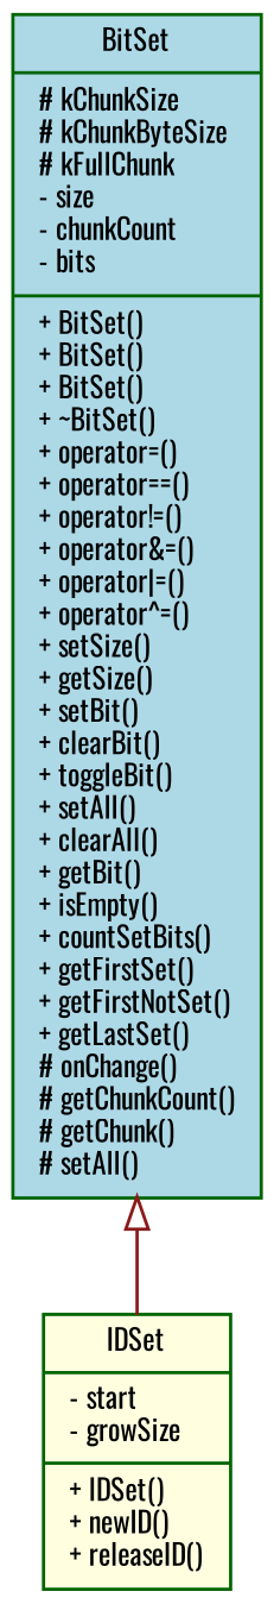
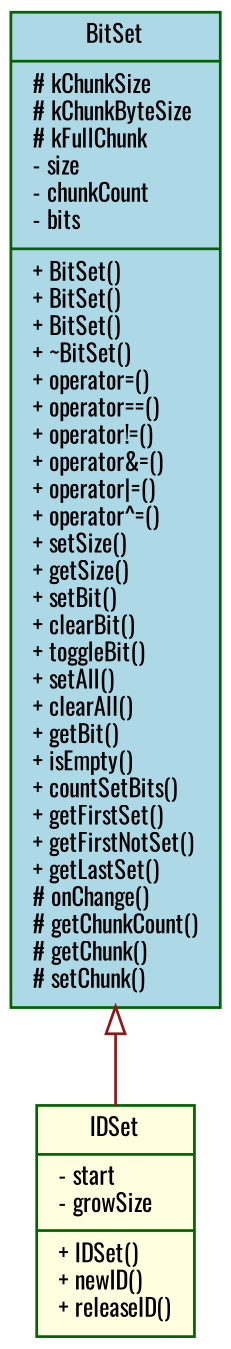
  digraph {
    fontname=Oswald
    node [color=darkgreen fontname=Oswald fontsize=9 shape=record style=filled]
    n1 [fillcolor=lightyellow fontcolor=black height=0.2 label="{IDSet\n|- start\l- growSize\l|+ IDSet()\l+ newID()\l+ releaseID()\l}" width=0.4]
-   n2 [height=0.2 label="{BitSet\n|# kChunkSize\l# kChunkByteSize\l# kFullChunk\l- size\l- chunkCount\l- bits\l|+ BitSet()\l+ BitSet()\l+ BitSet()\l+ ~BitSet()\l+ operator=()\l+ operator==()\l+ operator!=()\l+ operator&=()\l+ operator\|=()\l+ operator^=()\l+ setSize()\l+ getSize()\l+ setBit()\l+ clearBit()\l+ toggleBit()\l+ setAll()\l+ clearAll()\l+ getBit()\l+ isEmpty()\l+ countSetBits()\l+ getFirstSet()\l+ getFirstNotSet()\l+ getLastSet()\l# onChange()\l# getChunkCount()\l# getChunk()\l# setAll()\l}" width=0.4 fillcolor=lightblue]
+   n2 [height=0.2 label="{BitSet\n|# kChunkSize\l# kChunkByteSize\l# kFullChunk\l- size\l- chunkCount\l- bits\l|+ BitSet()\l+ BitSet()\l+ BitSet()\l+ ~BitSet()\l+ operator=()\l+ operator==()\l+ operator!=()\l+ operator&=()\l+ operator\|=()\l+ operator^=()\l+ setSize()\l+ getSize()\l+ setBit()\l+ clearBit()\l+ toggleBit()\l+ setAll()\l+ clearAll()\l+ getBit()\l+ isEmpty()\l+ countSetBits()\l+ getFirstSet()\l+ getFirstNotSet()\l+ getLastSet()\l# onChange()\l# getChunkCount()\l# getChunk()\l# setChunk()\l}" width=0.4 fillcolor=lightblue]
    n2 -> n1 [arrowtail=empty color=firebrick4 dir=back fontname=Oswald fontsize=9 labelfontname=Arial labelfontsize=9 style=solid]
  }
